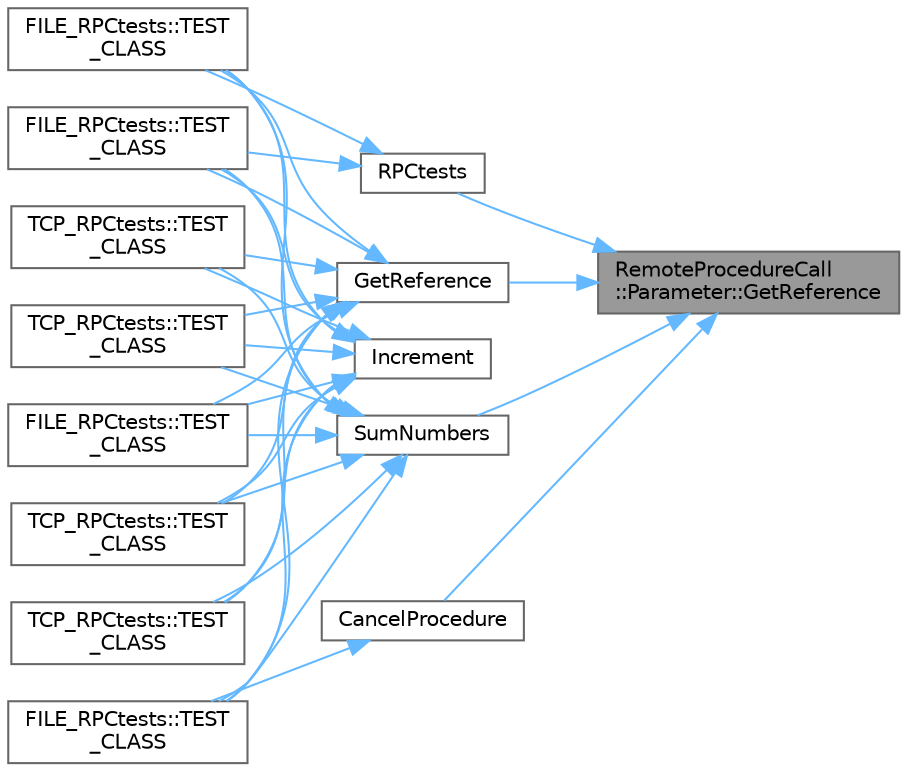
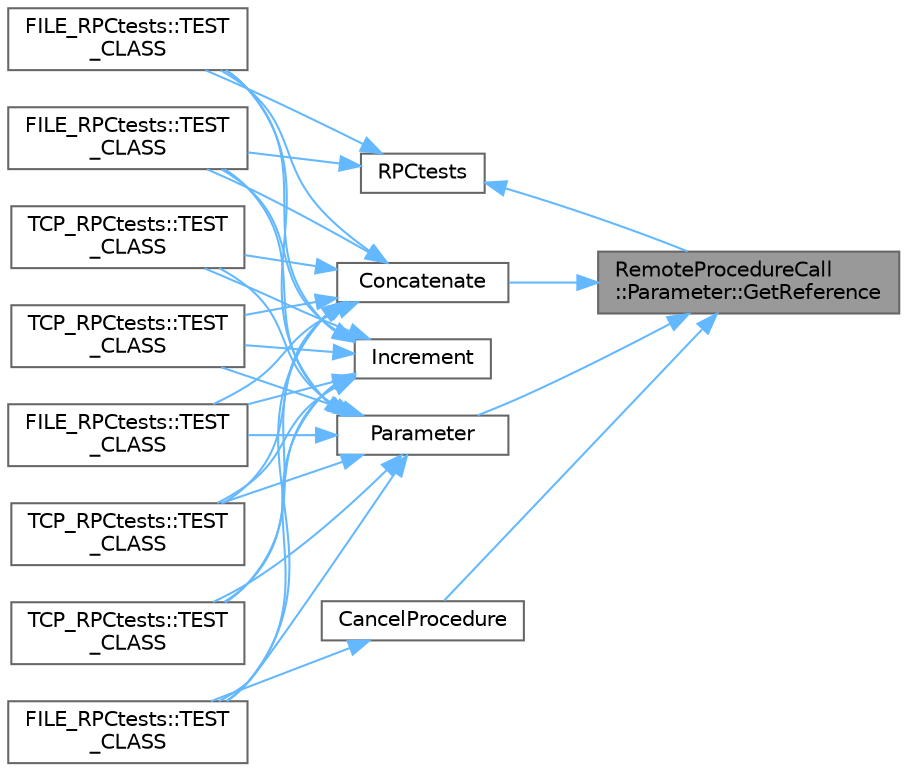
  digraph {
    rankdir=RL
    node [color=grey40 fillcolor=white fontname=Helvetica fontsize=10 shape=box style=filled]
    edge [color=steelblue1 dir=back fontname=Helvetica fontsize=10 labelfontname=Helvetica labelfontsize=10 style=solid]
    n1 [color=gray40 fillcolor=grey60 fontcolor=black height=0.2 label="RemoteProcedureCall\l::Parameter::GetReference" width=0.4]
    n2 [height=0.2 label=CancelProcedure width=0.4]
-   n3 [height=0.2 label=GetReference width=0.4]
+   n3 [height=0.2 label=Concatenate width=0.4]
    n4 [height=0.2 label=RPCtests width=0.4]
-   n5 [height=0.2 label=SumNumbers width=0.4]
+   n5 [height=0.2 label=Parameter width=0.4]
    n6 [height=0.2 label="FILE_RPCtests::TEST\l_CLASS" width=0.4]
    n7 [height=0.2 label="FILE_RPCtests::TEST\l_CLASS" width=0.4]
    n8 [height=0.2 label="TCP_RPCtests::TEST\l_CLASS" width=0.4]
    n9 [height=0.2 label="FILE_RPCtests::TEST\l_CLASS" width=0.4]
    n10 [height=0.2 label="TCP_RPCtests::TEST\l_CLASS" width=0.4]
    n11 [height=0.2 label="TCP_RPCtests::TEST\l_CLASS" width=0.4]
    n12 [height=0.2 label="FILE_RPCtests::TEST\l_CLASS" width=0.4]
    n13 [height=0.2 label="TCP_RPCtests::TEST\l_CLASS" width=0.4]
    n14 [height=0.2 label=Increment width=0.4]
    n1 -> n2
    n1 -> n3
-   n1 -> n4
+   n4 -> n1
    n1 -> n5
    n2 -> n6
    n3 -> n6
    n3 -> n7
    n3 -> n8
    n3 -> n9
    n3 -> n10
    n3 -> n11
    n3 -> n12
    n3 -> n13
    n4 -> n7
    n4 -> n9
    n5 -> n6
    n5 -> n7
    n5 -> n8
    n5 -> n9
    n5 -> n10
    n5 -> n11
    n5 -> n12
    n5 -> n13
    n14 -> n6
    n14 -> n7
    n14 -> n8
    n14 -> n9
    n14 -> n10
    n14 -> n11
    n14 -> n12
    n14 -> n13
  }
